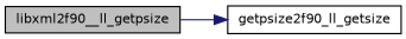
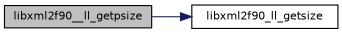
  digraph {
    rankdir=LR
    node [color=black fontname=Helvetica fontsize=10 shape=record style=filled]
    n1 [fillcolor=grey75 fontcolor=black height=0.2 label=libxml2f90__ll_getpsize width=0.4]
-   n2 [fillcolor=white height=0.2 label=getpsize2f90_ll_getsize width=0.4]
+   n2 [fillcolor=white height=0.2 label=libxml2f90_ll_getsize width=0.4]
    n1 -> n2 [color=midnightblue fontname=Helvetica fontsize=10 labelfontname=Helvetica labelfontsize=10 style=solid]
  }
